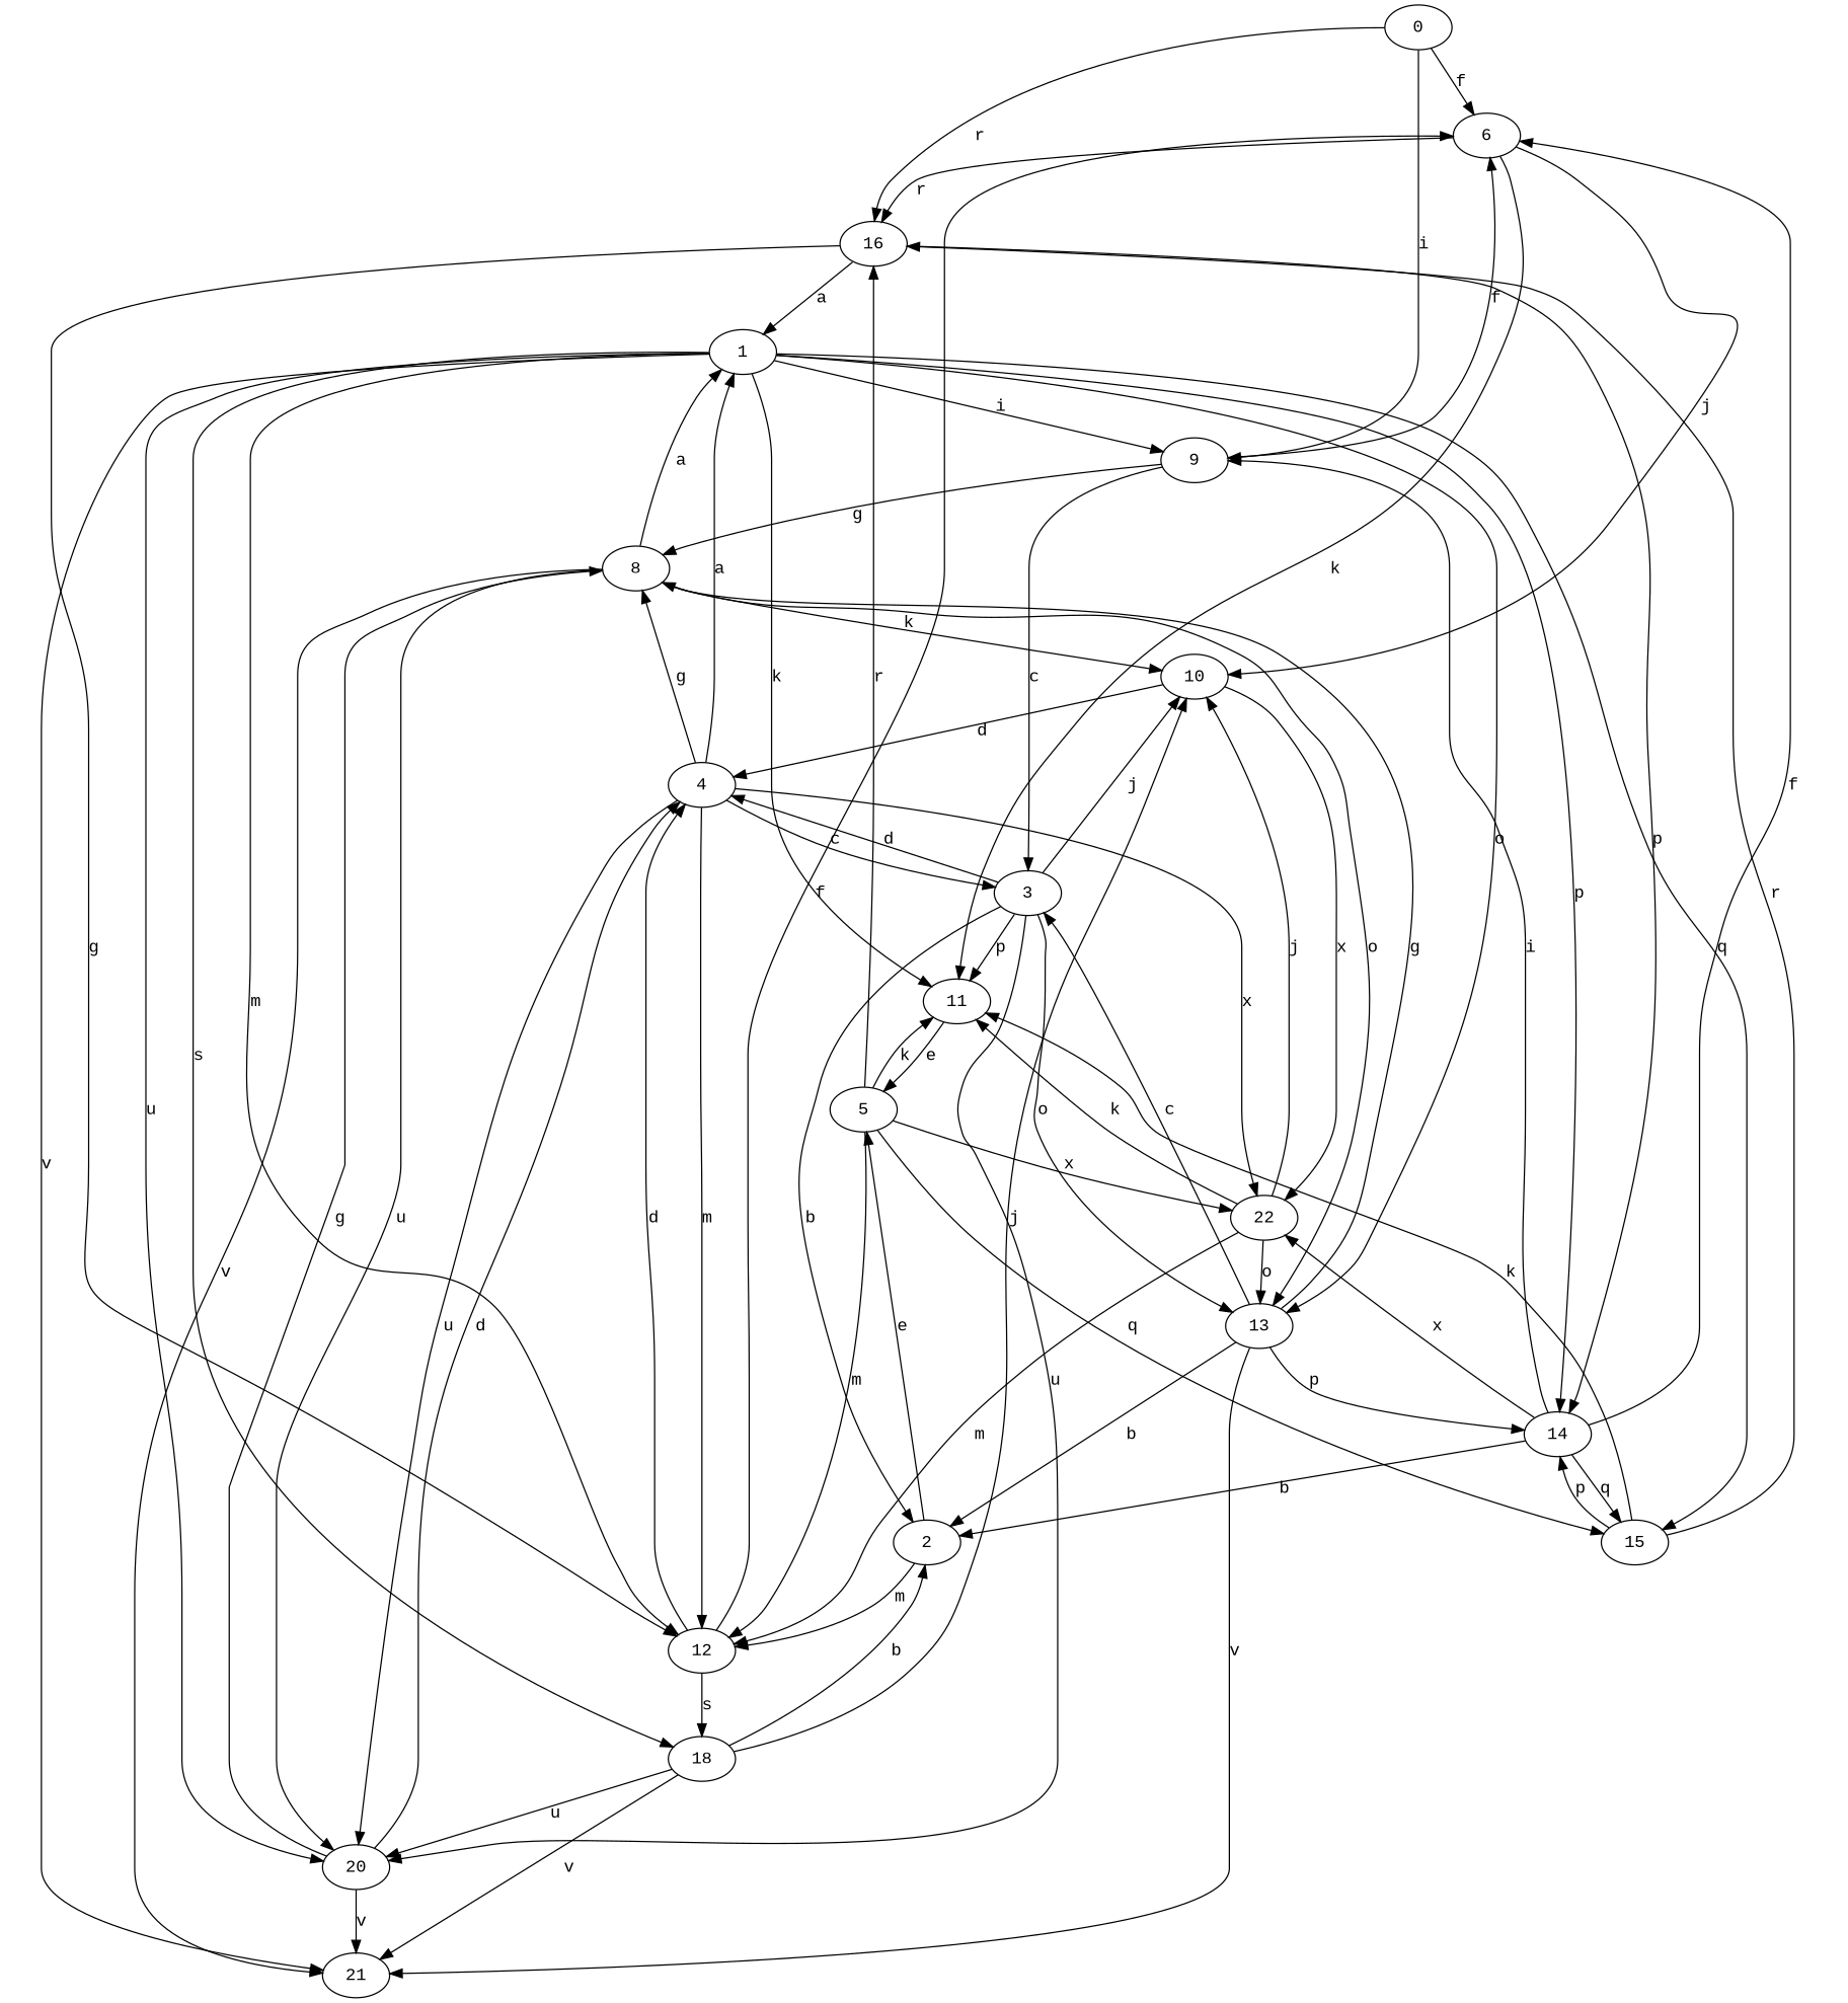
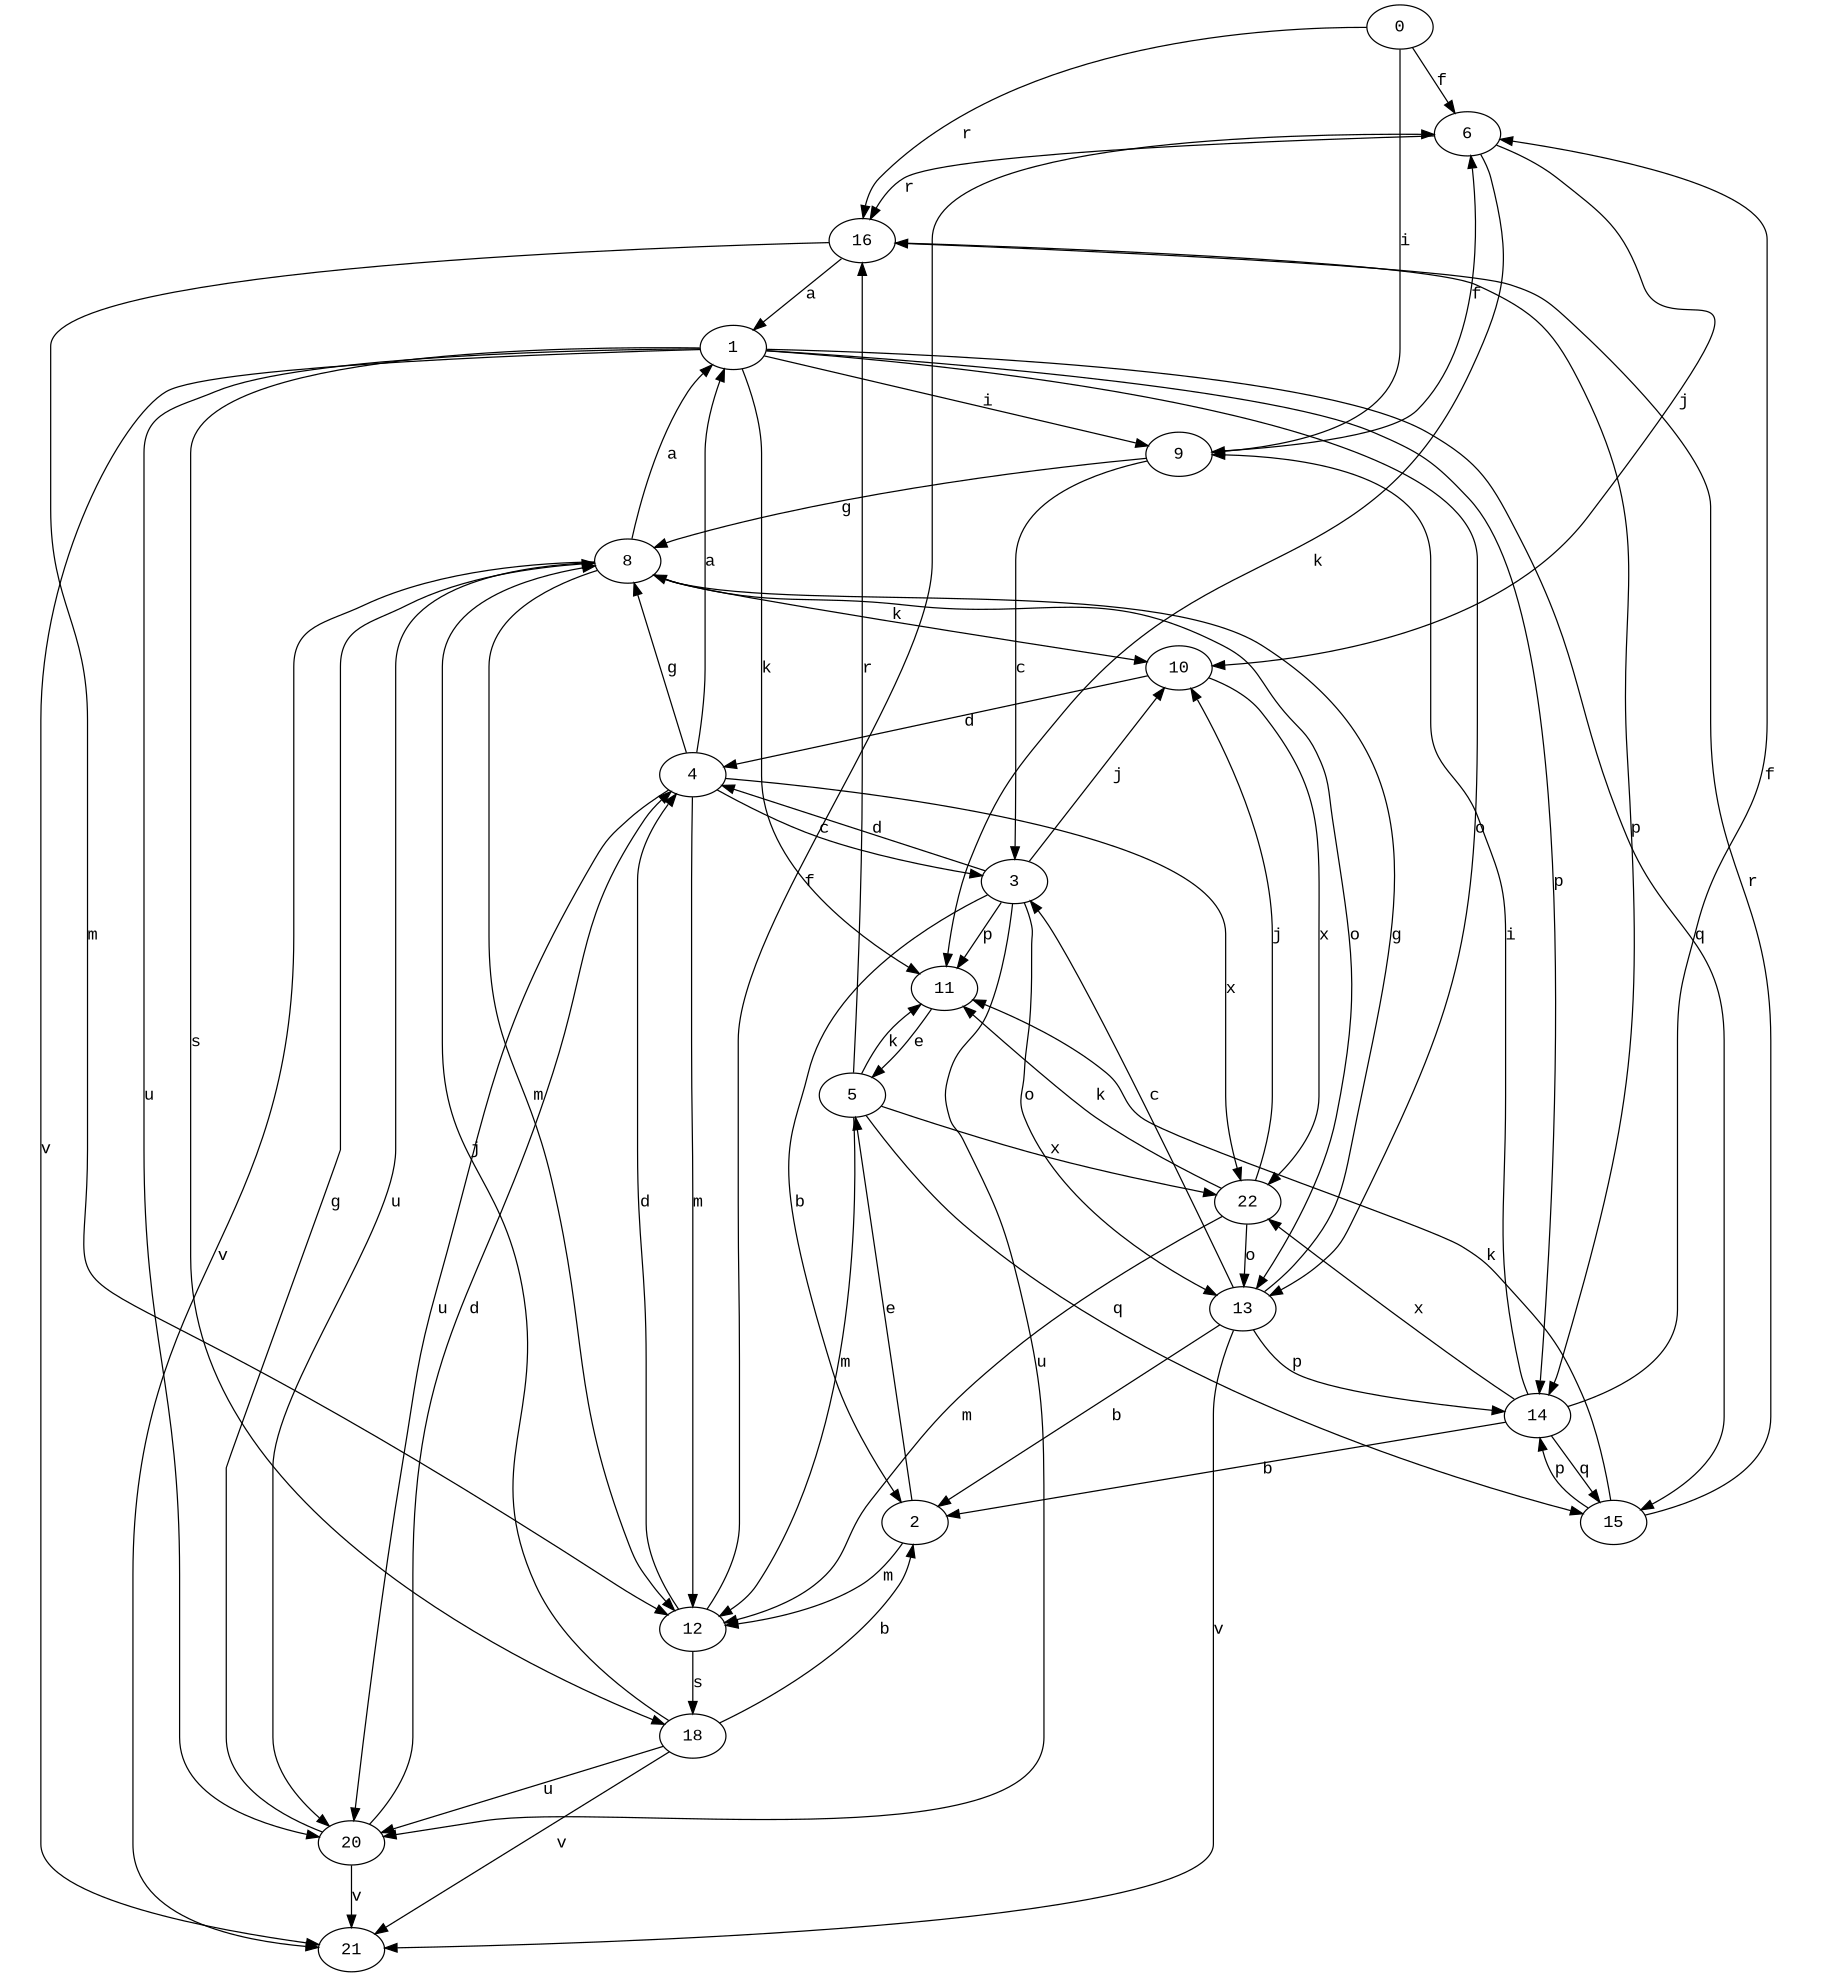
  strict digraph {
    fontname="Liberation Mono"
    node [fontname="Liberation Mono"]
    edge [fontname="Liberation Mono"]
    0
    6
    9
    16
    11
    10
    3
    8
    1
    12
    14
    13
    15
    18
    20
    21
    5
    4
    2
    22
    0 -> 6 [label=f]
    0 -> 9 [label=i]
    0 -> 16 [label=r]
    6 -> 16 [label=r]
    6 -> 11 [label=k]
    6 -> 10 [label=j]
    9 -> 6 [label=f]
    9 -> 3 [label=c]
    9 -> 8 [label=g]
    16 -> 1 [label=a]
-   16 -> 12 [label=g]
+   16 -> 12 [label=m]
    16 -> 14 [label=p]
    11 -> 5 [label=e]
    10 -> 4 [label=d]
    10 -> 22 [label=x]
    3 -> 11 [label=p]
    3 -> 10 [label=j]
    3 -> 13 [label=o]
    3 -> 20 [label=u]
    3 -> 4 [label=d]
    3 -> 2 [label=b]
    8 -> 10 [label=k]
    8 -> 1 [label=a]
    8 -> 13 [label=o]
    8 -> 20 [label=u]
    8 -> 21 [label=v]
    1 -> 9 [label=i]
    1 -> 11 [label=k]
-   1 -> 12 [label=m]
+   8 -> 12 [label=m]
    1 -> 14 [label=p]
    1 -> 13 [label=o]
    1 -> 15 [label=q]
    1 -> 18 [label=s]
    1 -> 20 [label=u]
    1 -> 21 [label=v]
    12 -> 6 [label=f]
    12 -> 18 [label=s]
    12 -> 4 [label=d]
    14 -> 6 [label=f]
    14 -> 9 [label=i]
    14 -> 15 [label=q]
    14 -> 2 [label=b]
    14 -> 22 [label=x]
    13 -> 3 [label=c]
    13 -> 8 [label=g]
    13 -> 14 [label=p]
    13 -> 21 [label=v]
    13 -> 2 [label=b]
    15 -> 16 [label=r]
    15 -> 11 [label=k]
    15 -> 14 [label=p]
-   18 -> 10 [label=j]
+   18 -> 8 [label=j]
    18 -> 20 [label=u]
    18 -> 21 [label=v]
    18 -> 2 [label=b]
    20 -> 8 [label=g]
    20 -> 21 [label=v]
    20 -> 4 [label=d]
    5 -> 16 [label=r]
    5 -> 11 [label=k]
    5 -> 12 [label=m]
    5 -> 15 [label=q]
    5 -> 22 [label=x]
    4 -> 3 [label=c]
    4 -> 8 [label=g]
    4 -> 1 [label=a]
    4 -> 12 [label=m]
    4 -> 20 [label=u]
    4 -> 22 [label=x]
    2 -> 12 [label=m]
    2 -> 5 [label=e]
    22 -> 11 [label=k]
    22 -> 10 [label=j]
    22 -> 12 [label=m]
    22 -> 13 [label=o]
  }
